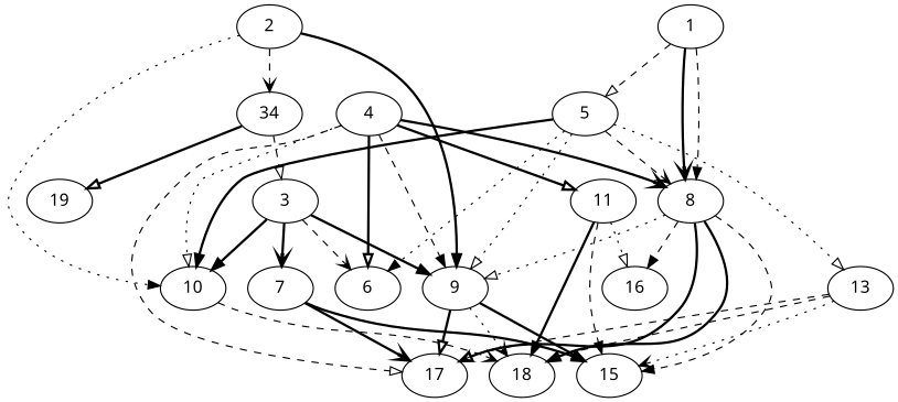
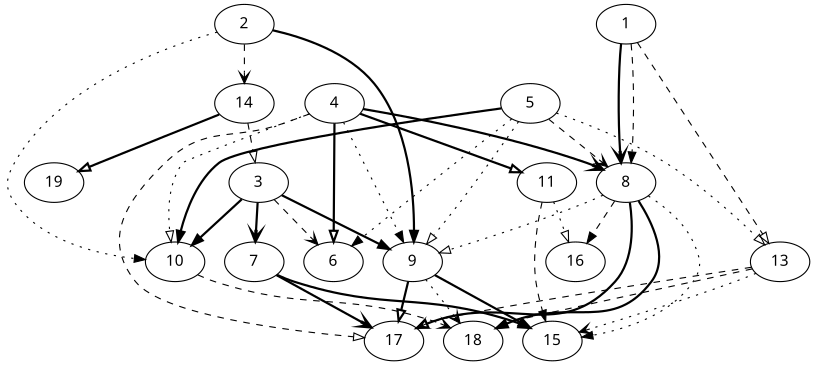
  digraph {
    fontname="Noto Sans"
    node [alpha=0.15 fontname="Noto Sans"]
    edge [arrowhead=normal fontname="Noto Sans" style=bold]
    1 [alpha=0.17 expect_size=18109440]
    8 [alpha=0.12 expect_size=27416576]
    13 [alpha=0.02 expect_size=7427072]
    17 [alpha=0.14 expect_size=27410432]
    15 [alpha=0.17 expect_size=40910848]
    16 [alpha=0.11 expect_size=39071744]
    18 [alpha=0.00 expect_size=42218496]
    9 [alpha=0.07 expect_size=7479296]
    19 [alpha=0.09 expect_size=23439360]
    2 [alpha=0.03 expect_size=11573248]
    10 [alpha=0.10 expect_size=17732608]
-   14 [expect_size=31452160 label=34]
+   14 [expect_size=31452160]
    3 [alpha=0.10 expect_size=18852864]
    6 [expect_size=36322304]
    7 [alpha=0.06 expect_size=37490688]
    4 [alpha=0.04 expect_size=24569856]
    11 [expect_size=8848384]
    5 [alpha=0.19 expect_size=16150528]
    1 -> 8 [arrowhead=vee]
    1 -> 8 [style=dashed]
-   1 -> 5 [arrowhead=onormal style=dashed]
+   1 -> 13 [arrowhead=onormal style=dashed]
    8 -> 17 [arrowhead=onormal]
-   8 -> 15 [style=dashed]
+   8 -> 15 [style=dotted]
    8 -> 16 [style=dashed]
    8 -> 18
    8 -> 9 [arrowhead=onormal style=dotted]
    13 -> 17 [arrowhead=vee style=dashed]
    13 -> 15 [arrowhead=vee style=dotted]
    13 -> 18 [style=dashed]
    9 -> 17 [arrowhead=onormal]
    9 -> 15
    9 -> 18 [arrowhead=vee style=dotted]
    2 -> 9
    2 -> 10 [style=dotted]
    2 -> 14 [arrowhead=vee style=dashed]
    10 -> 18 [arrowhead=vee style=dashed]
    14 -> 19 [arrowhead=onormal]
    14 -> 3 [arrowhead=onormal style=dashed]
    3 -> 9
    3 -> 10
    3 -> 6 [arrowhead=vee style=dashed]
    3 -> 7 [arrowhead=vee]
    7 -> 17 [arrowhead=vee]
    7 -> 15 [arrowhead=onormal]
    4 -> 8 [arrowhead=vee]
    4 -> 17 [arrowhead=onormal style=dashed]
-   4 -> 9 [style=dashed]
+   4 -> 9 [style=dotted]
    4 -> 10 [arrowhead=onormal style=dotted]
    4 -> 6 [arrowhead=onormal]
    4 -> 11 [arrowhead=onormal]
    11 -> 15 [style=dashed]
    11 -> 16 [arrowhead=onormal style=dotted]
-   11 -> 18
    5 -> 8 [arrowhead=vee style=dashed]
    5 -> 13 [arrowhead=onormal style=dotted]
    5 -> 9 [arrowhead=onormal style=dotted]
    5 -> 10
    5 -> 6 [style=dotted]
  }
